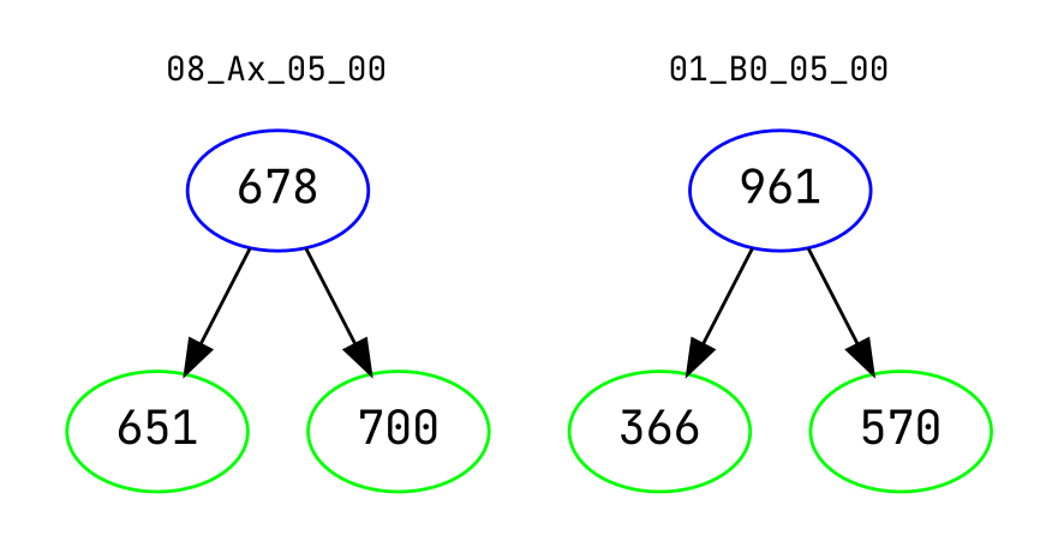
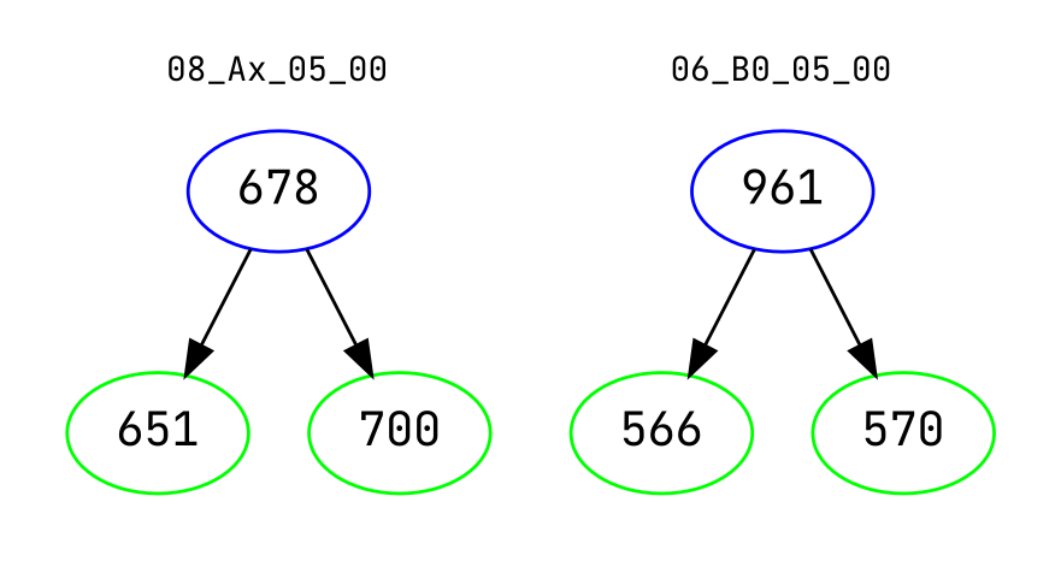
  digraph {
    fontname="JetBrains Mono"
    node [color=green fontname="JetBrains Mono"]
    edge [color=black fontname="JetBrains Mono"]
    n1 [color=blue label=678]
    n2 [label=651]
    n3 [label=700]
    n4 [color=blue label=961]
-   n5 [label=366]
+   n5 [label=566]
    n6 [label=570]
    subgraph cluster_1 {
      color=white
      fontsize=10
      label="08_Ax_05_00"
      n1
      n2
      n3
    }
    subgraph cluster_2 {
      color=white
      fontsize=10
-     label="01_B0_05_00"
+     label="06_B0_05_00"
      n4
      n5
      n6
    }
    n1 -> n2
    n1 -> n3
    n4 -> n5
    n4 -> n6
  }
